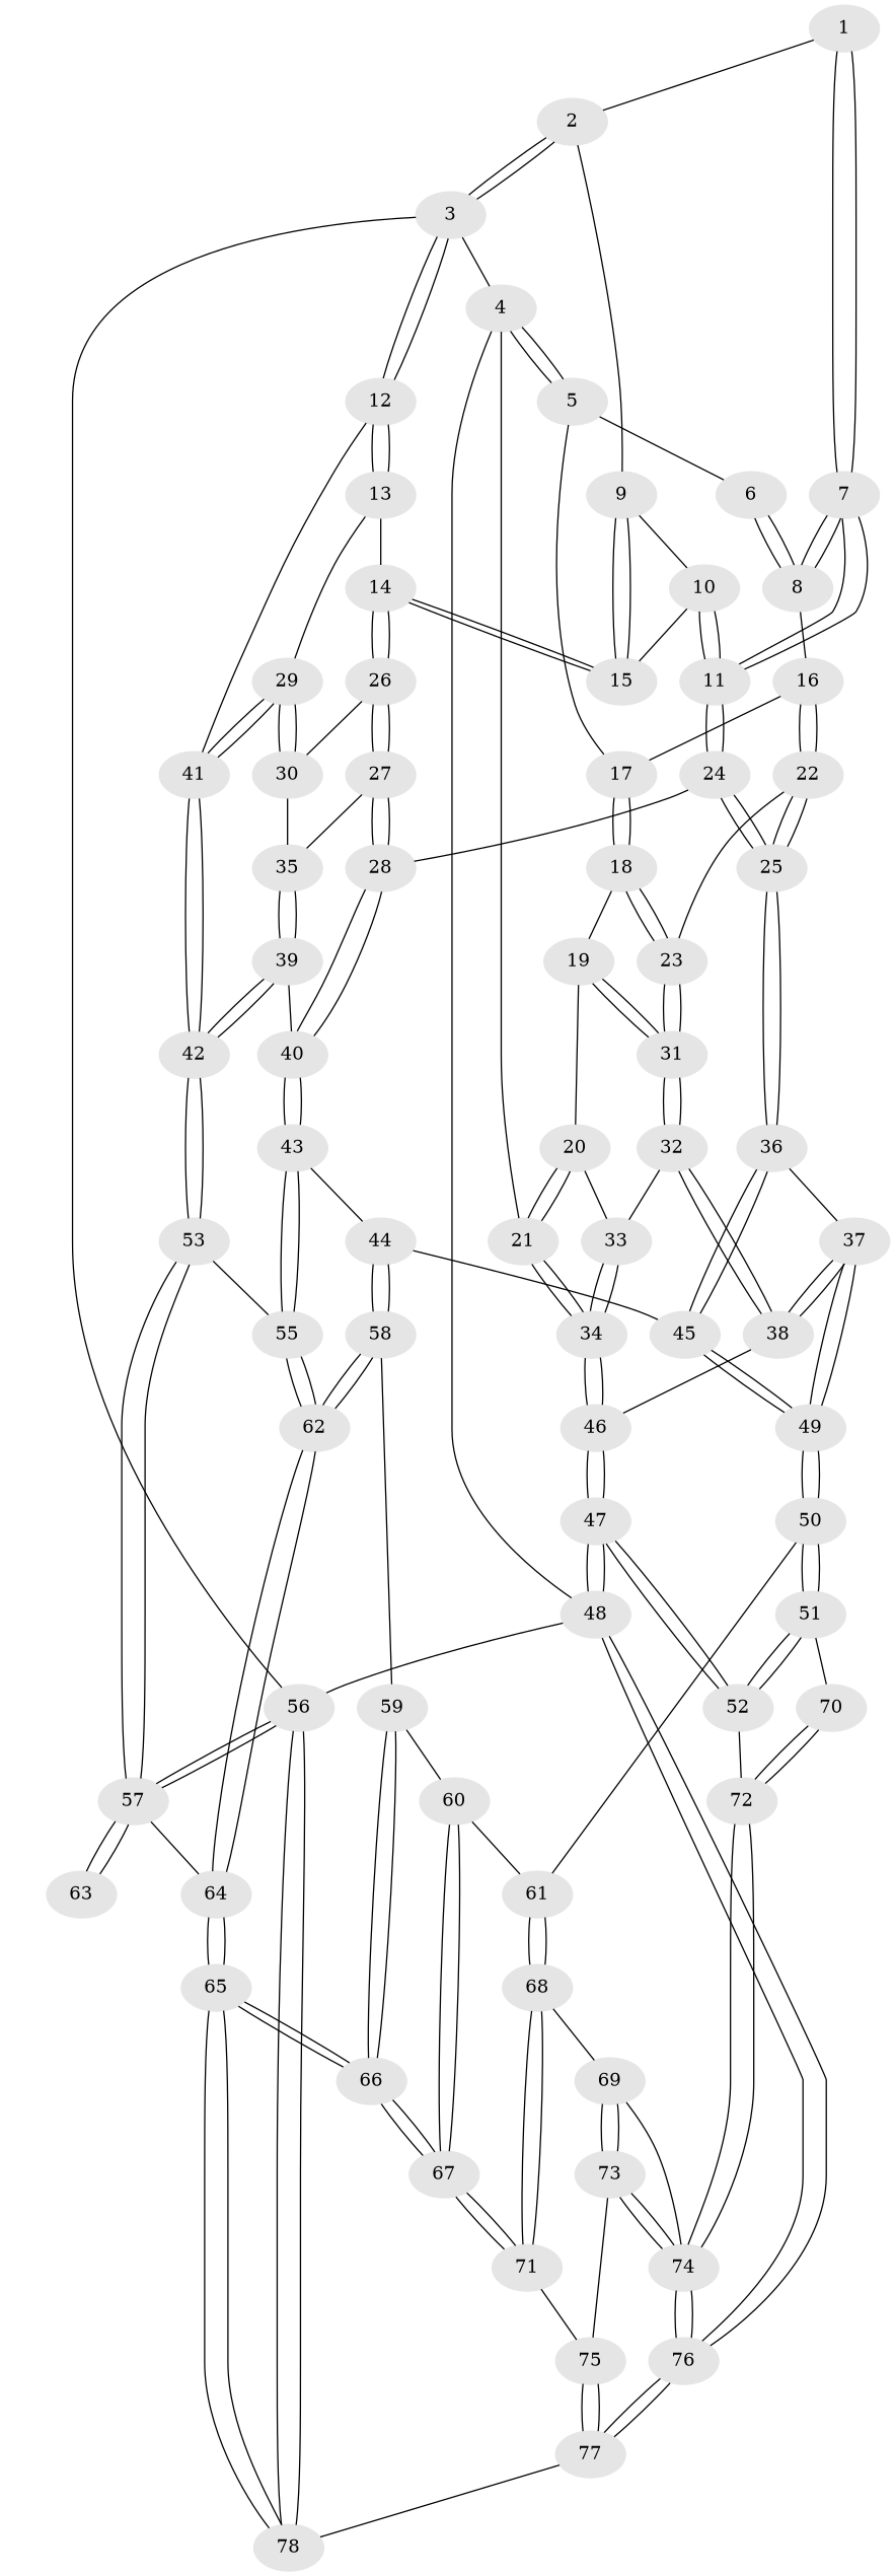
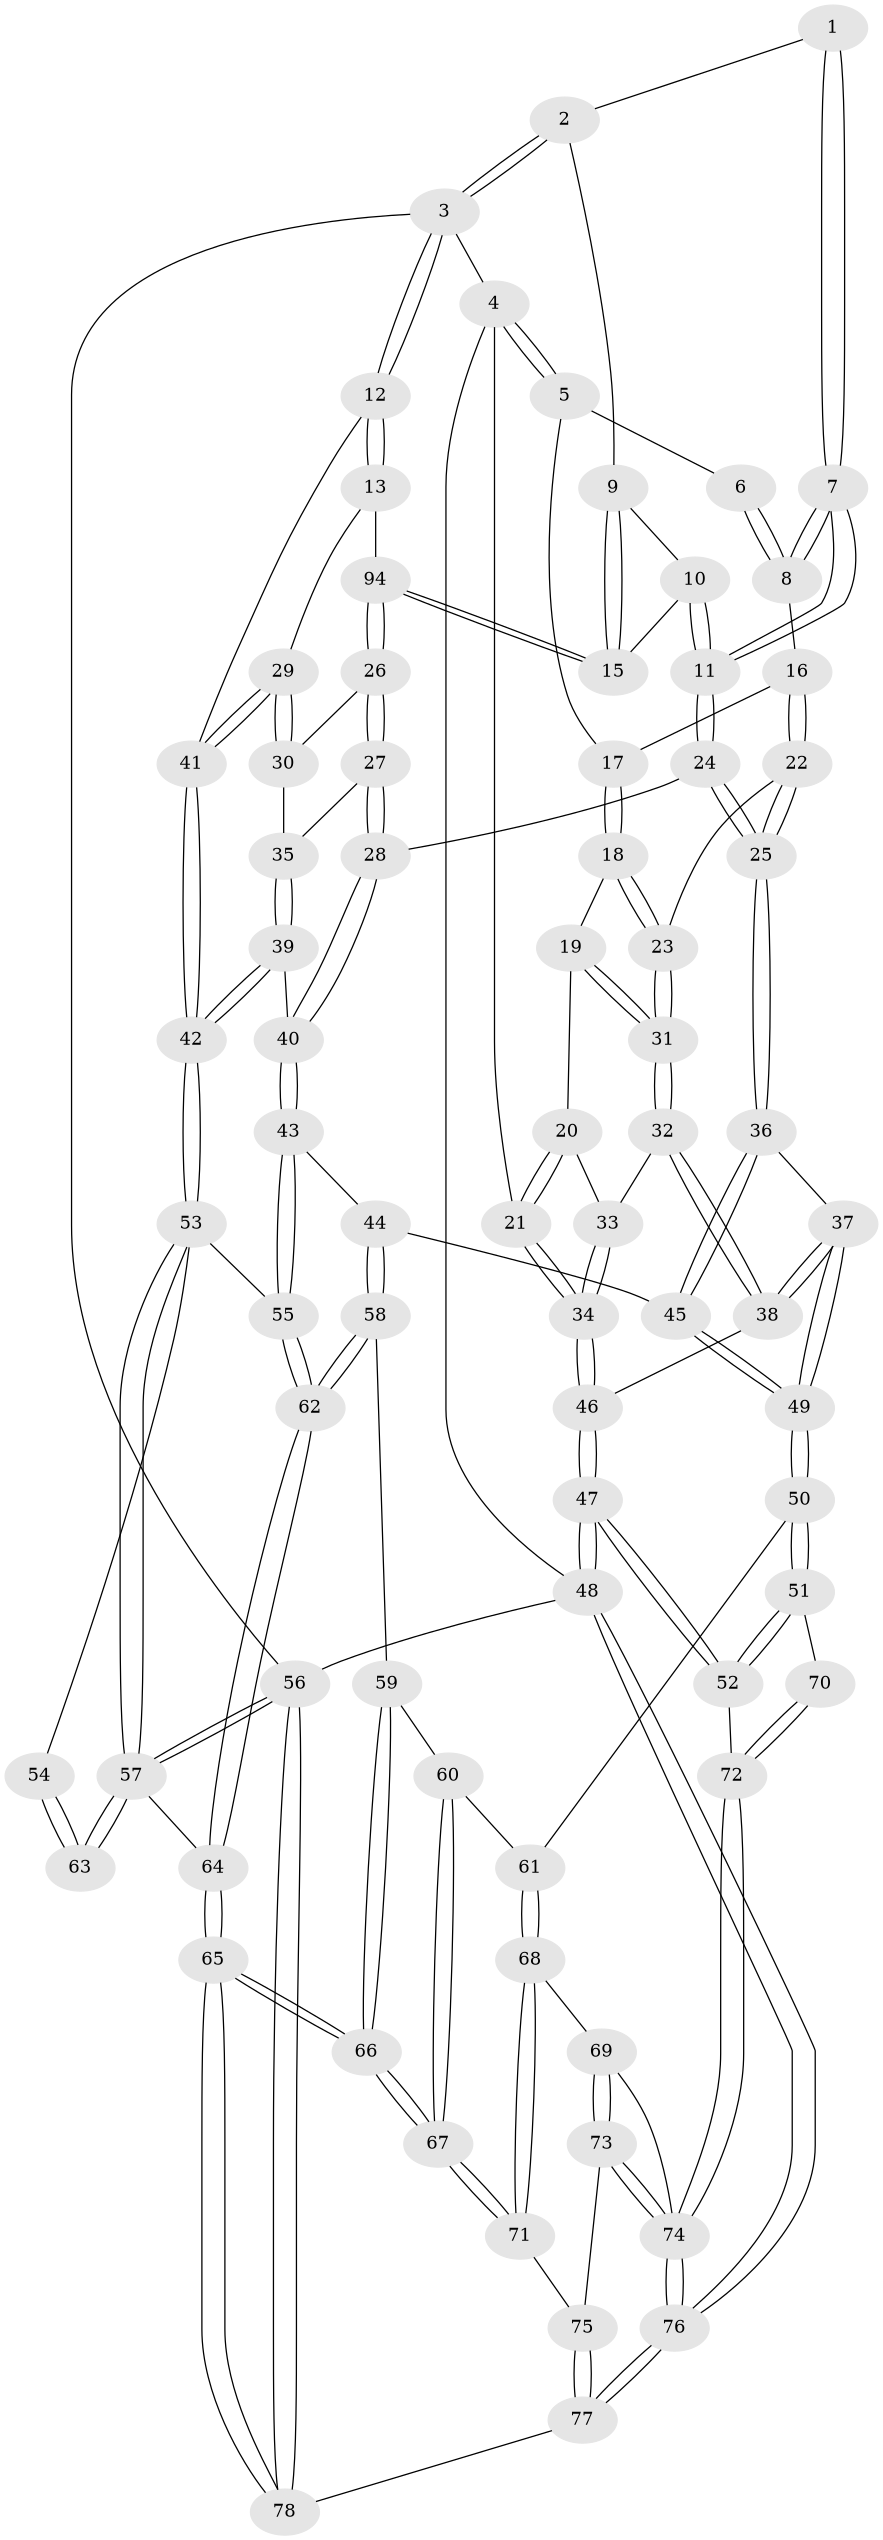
  graph {
    node [color=gray90 style=filled]
    1
    2
    7
    3
    9
    8
    11
    4
    12
    56
    10
    15
    5
    21
    48
    13
    41
    57
    78
    6
    17
    34
    76
    18
    16
    24
    22
    25
    28
-   14
+   14 [label=94]
    29
    42
    26
    30
    27
    23
    19
    20
    31
    33
    32
    46
    36
    40
    37
    45
    35
    39
    43
    38
    47
    49
    50
    53
    44
    55
+   54
    58
    62
    59
    52
    72
    77
    51
    61
    70
    68
    74
    63
    64
    60
    66
    67
    71
    69
    65
    75
    73
    1 -- 2
    1 -- 7
    1 -- 7
    2 -- 3
    2 -- 3
    2 -- 9
    7 -- 8
    7 -- 8
    7 -- 11
    7 -- 11
    3 -- 4
    3 -- 12
    3 -- 12
    3 -- 56
    9 -- 10
    9 -- 15
    9 -- 15
    8 -- 16
    11 -- 24
    11 -- 24
    4 -- 5
    4 -- 5
    4 -- 21
    4 -- 48
    12 -- 13
    12 -- 13
    12 -- 41
    56 -- 57
    56 -- 57
    56 -- 78
    56 -- 78
    10 -- 11
    10 -- 11
    10 -- 15
    5 -- 6
    5 -- 17
    21 -- 34
    21 -- 34
    48 -- 56
    48 -- 76
    48 -- 76
    13 -- 14
    13 -- 29
    41 -- 42
    41 -- 42
    57 -- 63
    57 -- 63
    57 -- 64
    6 -- 8
    6 -- 8
    17 -- 18
    17 -- 18
    34 -- 46
    34 -- 46
    76 -- 77
    76 -- 77
    18 -- 23
    18 -- 23
    18 -- 19
    16 -- 17
    16 -- 22
    16 -- 22
    24 -- 25
    24 -- 25
    24 -- 28
    22 -- 25
    22 -- 25
    22 -- 23
    25 -- 36
    25 -- 36
    28 -- 40
    28 -- 40
    14 -- 15
    14 -- 15
    14 -- 26
    14 -- 26
    29 -- 41
    29 -- 41
    29 -- 30
    29 -- 30
    42 -- 53
    42 -- 53
    26 -- 30
    26 -- 27
    26 -- 27
    30 -- 35
    27 -- 28
    27 -- 28
    27 -- 35
    23 -- 31
    23 -- 31
    19 -- 20
    19 -- 31
    19 -- 31
    20 -- 21
    20 -- 21
    20 -- 33
    31 -- 32
    31 -- 32
    33 -- 34
    33 -- 34
    32 -- 33
    32 -- 38
    32 -- 38
    46 -- 47
    46 -- 47
    36 -- 37
    36 -- 45
    36 -- 45
    40 -- 43
    40 -- 43
    37 -- 38
    37 -- 38
    37 -- 49
    37 -- 49
    45 -- 49
    45 -- 49
    35 -- 39
    35 -- 39
    39 -- 42
    39 -- 42
    39 -- 40
    43 -- 44
    43 -- 55
    43 -- 55
    38 -- 46
    47 -- 48
    47 -- 48
    47 -- 52
    47 -- 52
    49 -- 50
    49 -- 50
    50 -- 51
    50 -- 51
    50 -- 61
    53 -- 57
    53 -- 57
    53 -- 55
+   53 -- 54
    44 -- 45
    44 -- 58
    44 -- 58
    55 -- 62
    55 -- 62
+   54 -- 63
+   54 -- 63
    58 -- 62
    58 -- 62
    58 -- 59
    62 -- 64
    62 -- 64
    59 -- 60
    59 -- 66
    59 -- 66
    52 -- 72
    72 -- 74
    72 -- 74
    77 -- 78
    51 -- 52
    51 -- 52
    51 -- 70
    61 -- 68
    61 -- 68
    70 -- 72
    70 -- 72
    68 -- 71
    68 -- 71
    68 -- 69
    74 -- 76
    74 -- 76
    64 -- 65
    64 -- 65
    60 -- 61
    60 -- 67
    60 -- 67
    66 -- 67
    66 -- 67
    67 -- 71
    67 -- 71
    71 -- 75
    69 -- 74
    69 -- 73
    69 -- 73
    65 -- 78
    65 -- 78
    65 -- 66
    65 -- 66
    75 -- 77
    75 -- 77
    73 -- 74
    73 -- 74
    73 -- 75
  }
